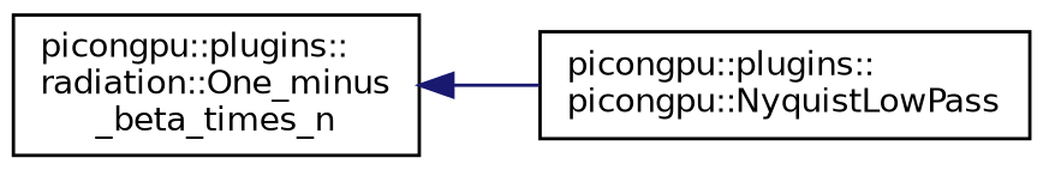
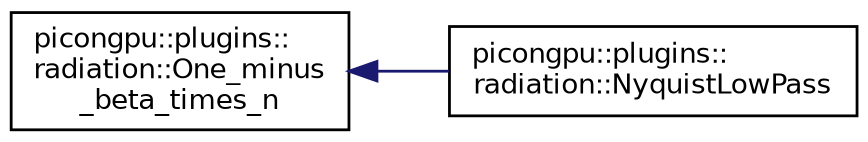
  digraph {
    rankdir=LR
    node [color=black fillcolor=white fontname=Helvetica fontsize=10 shape=record style=filled]
    n1 [height=0.2 label="picongpu::plugins::\lradiation::One_minus\l_beta_times_n" width=0.4]
-   n2 [height=0.2 label="picongpu::plugins::\lpicongpu::NyquistLowPass" width=0.4]
+   n2 [height=0.2 label="picongpu::plugins::\lradiation::NyquistLowPass" width=0.4]
    n1 -> n2 [color=midnightblue dir=back fontname=Helvetica fontsize=10 labelfontname=Helvetica labelfontsize=10 style=solid]
  }
